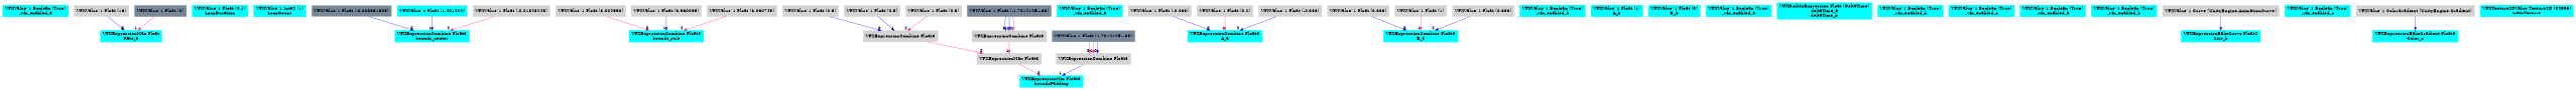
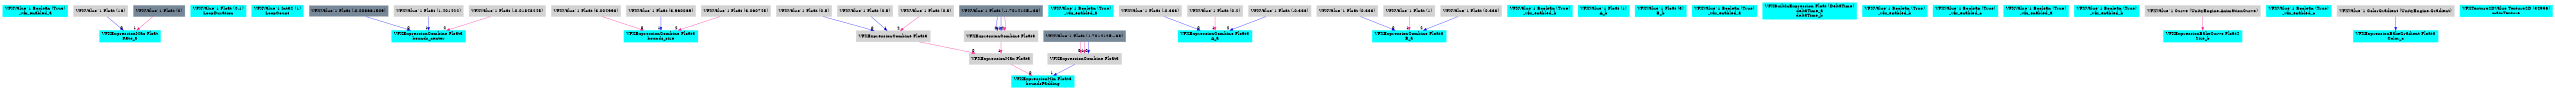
  digraph {
    node [color=cyan shape=box style=filled]
    edge [color=blue headlabel=0]
    n1 [label="VFXValue`1 Boolean (True)\n_vfx_enabled_a"]
    n2 [label="VFXExpressionMax Float\nRate_a"]
    n3 [color=lightgray label="VFXValue`1 Float (16)"]
    n4 [color=lightslategray label="VFXValue`1 Float (0)"]
    n5 [label="VFXValue`1 Float (0.1)\nLoopDuration"]
    n6 [label="VFXValue`1 Int32 (1)\nLoopCount"]
    n7 [label="VFXExpressionCombine Float3\nbounds_center"]
    n8 [color=lightgray fillcolor=lightslategray label="VFXValue`1 Float (-0.008661509)"]
-   n9 [color=lightgray label="VFXValue`1 Float (1.401422)" fillcolor=cyan]
+   n9 [color=lightgray label="VFXValue`1 Float (1.401422)"]
    n10 [color=lightgray label="VFXValue`1 Float (-0.01848245)"]
    n11 [label="VFXExpressionCombine Float3\nbounds_size"]
    n12 [color=lightgray label="VFXValue`1 Float (3.004998)"]
    n13 [color=lightgray label="VFXValue`1 Float (3.960069)"]
    n14 [color=lightgray label="VFXValue`1 Float (3.060745)"]
    n15 [label="VFXExpressionMin Float3\nboundsPadding"]
    n16 [color=lightgray label="VFXExpressionMax Float3"]
    n17 [color=lightgray label="VFXExpressionCombine Float3"]
    n18 [color=lightgray label="VFXValue`1 Float (0.5)"]
    n19 [color=lightgray label="VFXValue`1 Float (0.5)"]
    n20 [color=lightgray label="VFXValue`1 Float (0.5)"]
    n21 [color=lightgray label="VFXExpressionCombine Float3"]
    n22 [color=lightslategray label="VFXValue`1 Float (-1.701412E+38)"]
    n23 [color=lightgray label="VFXExpressionCombine Float3"]
    n24 [color=lightslategray label="VFXValue`1 Float (1.701412E+38)"]
    n25 [label="VFXValue`1 Boolean (True)\n_vfx_enabled_a"]
    n26 [label="VFXExpressionCombine Float3\nA_a"]
    n27 [color=lightgray label="VFXValue`1 Float (-0.333)"]
    n28 [color=lightgray label="VFXValue`1 Float (0.2)"]
    n29 [color=lightgray label="VFXValue`1 Float (-0.333)"]
    n30 [label="VFXExpressionCombine Float3\nB_a"]
    n31 [color=lightgray label="VFXValue`1 Float (0.333)"]
    n32 [color=lightgray label="VFXValue`1 Float (1)"]
    n33 [color=lightgray label="VFXValue`1 Float (0.333)"]
    n34 [label="VFXValue`1 Boolean (True)\n_vfx_enabled_b"]
    n35 [label="VFXValue`1 Float (1)\nA_b"]
    n36 [label="VFXValue`1 Float (3)\nB_b"]
    n37 [label="VFXValue`1 Boolean (True)\n_vfx_enabled_a"]
    n38 [label="VFXBuiltInExpression Float (DeltaTime)\ndeltaTime_a\ndeltaTime_b"]
    n39 [label="VFXValue`1 Boolean (True)\n_vfx_enabled_b"]
    n40 [label="VFXValue`1 Boolean (True)\n_vfx_enabled_c"]
    n41 [label="VFXValue`1 Boolean (True)\n_vfx_enabled_a"]
    n42 [label="VFXValue`1 Boolean (True)\n_vfx_enabled_b"]
    n43 [label="VFXExpressionBakeCurve Float4\nSize_b"]
    n44 [color=lightgray label="VFXValue`1 Curve (UnityEngine.AnimationCurve)"]
    n45 [label="VFXValue`1 Boolean (True)\n_vfx_enabled_c"]
    n46 [label="VFXExpressionBakeGradient Float3\nColor_c"]
    n47 [color=lightgray label="VFXValue`1 ColorGradient (UnityEngine.Gradient)"]
    n48 [label="VFXTexture2DValue Texture2D (34956)\nmainTexture"]
    n3 -> n2
    n4 -> n2 [color=deeppink headlabel=1]
    n8 -> n7
    n9 -> n7 [headlabel=1]
    n10 -> n7 [color=deeppink headlabel=2]
    n12 -> n11 [color=deeppink]
    n13 -> n11 [headlabel=1]
    n14 -> n11 [color=deeppink headlabel=2]
    n16 -> n15 [color=deeppink]
    n17 -> n16 [color=deeppink]
    n18 -> n17
    n19 -> n17 [headlabel=1]
    n20 -> n17 [color=deeppink headlabel=2]
    n21 -> n16 [color=deeppink headlabel=1]
    n22 -> n21
    n22 -> n21 [headlabel=1]
    n22 -> n21 [color=deeppink headlabel=2]
    n23 -> n15 [headlabel=1]
    n24 -> n23 [color=deeppink]
    n24 -> n23 [color=deeppink headlabel=1]
    n24 -> n23 [headlabel=2]
    n27 -> n26
    n28 -> n26 [color=deeppink headlabel=1]
    n29 -> n26 [headlabel=2]
    n31 -> n30
    n32 -> n30 [color=deeppink headlabel=1]
    n33 -> n30 [headlabel=2]
-   n44 -> n43 [headlabel=""]
+   n44 -> n43 [color=deeppink headlabel=""]
    n47 -> n46 [headlabel=""]
  }
